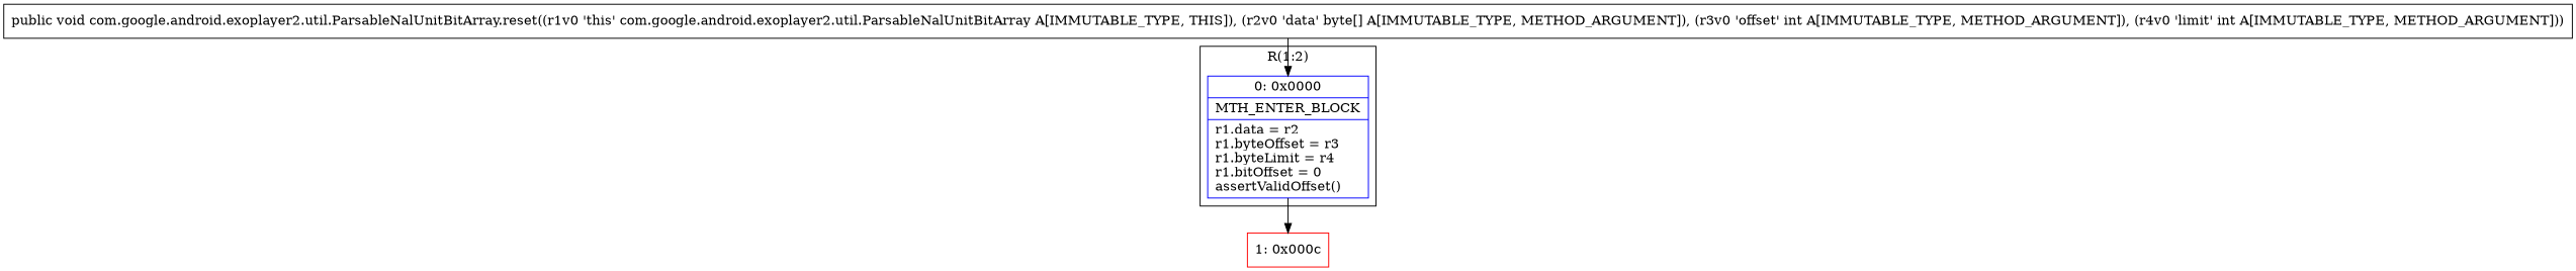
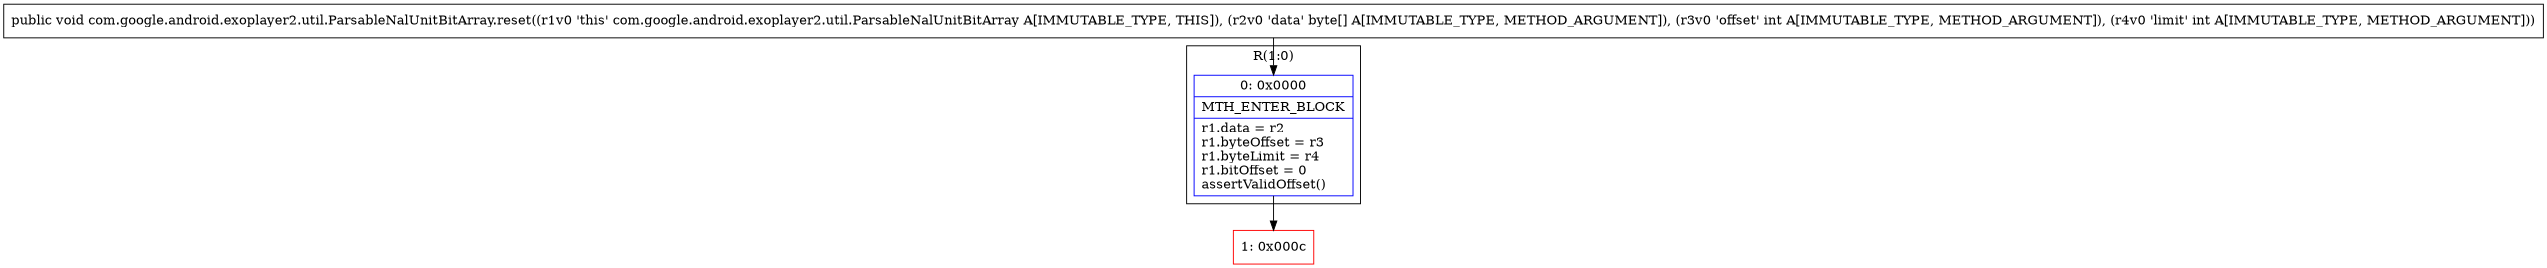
  digraph {
    node [shape=record]
    n1 [color=blue label="{0\:\ 0x0000|MTH_ENTER_BLOCK\l|r1.data = r2\lr1.byteOffset = r3\lr1.byteLimit = r4\lr1.bitOffset = 0\lassertValidOffset()\l}"]
    n2 [color=red label="{1\:\ 0x000c}"]
    n3 [label="{public void com.google.android.exoplayer2.util.ParsableNalUnitBitArray.reset((r1v0 'this' com.google.android.exoplayer2.util.ParsableNalUnitBitArray A[IMMUTABLE_TYPE, THIS]), (r2v0 'data' byte[] A[IMMUTABLE_TYPE, METHOD_ARGUMENT]), (r3v0 'offset' int A[IMMUTABLE_TYPE, METHOD_ARGUMENT]), (r4v0 'limit' int A[IMMUTABLE_TYPE, METHOD_ARGUMENT])) }"]
    subgraph cluster_1 {
-     label="R(1:2)"
+     label="R(1:0)"
      n1
    }
    n1 -> n2
    n3 -> n1
  }
